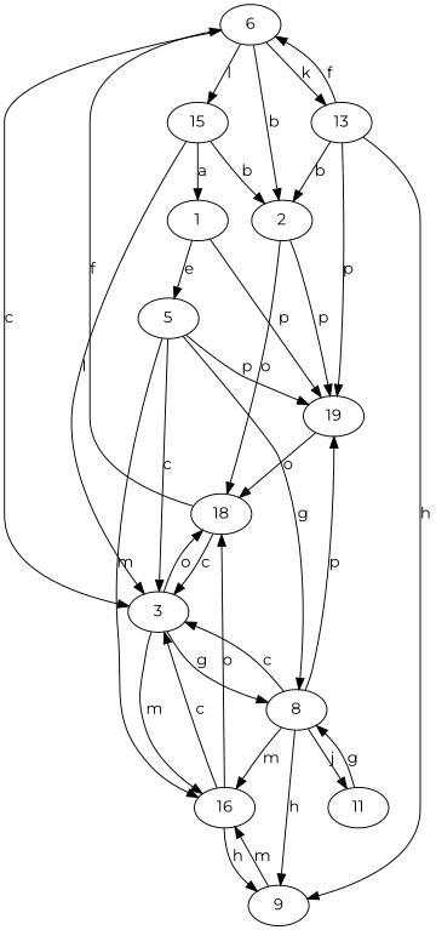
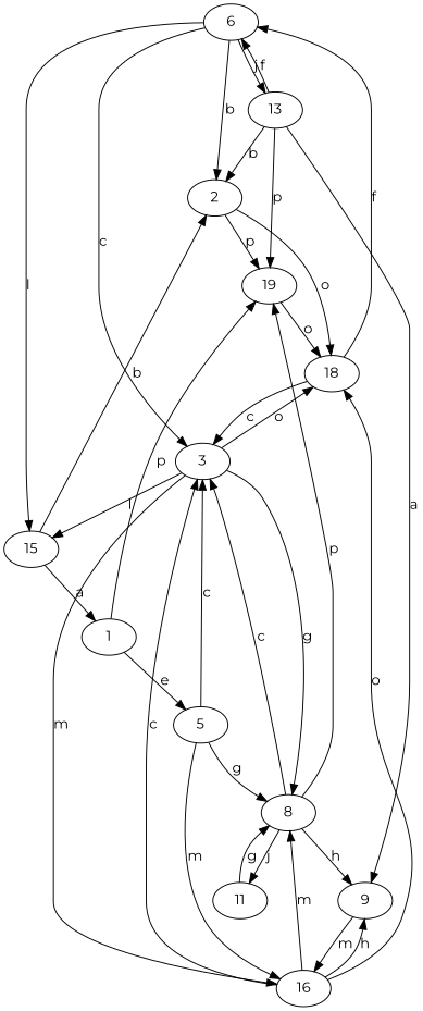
  strict digraph {
    fontname=Montserrat
    node [fontname=Montserrat]
    edge [fontname=Montserrat]
    6
    2
    3
    15
    13
    9
    16
    19
    18
    1
    5
    8
    11
    6 -> 2 [label=b]
    6 -> 3 [label=c]
    6 -> 15 [label=l]
-   6 -> 13 [label=k]
+   6 -> 13 [label=j]
    2 -> 19 [label=p]
    2 -> 18 [label=o]
-   15 -> 3 [label=l]
+   3 -> 15 [label=l]
    3 -> 16 [label=m]
    3 -> 18 [label=o]
    3 -> 8 [label=g]
    15 -> 2 [label=b]
    15 -> 1 [label=a]
    13 -> 6 [label=f]
    13 -> 2 [label=b]
-   13 -> 9 [label=h]
+   13 -> 9 [label=a]
    13 -> 19 [label=p]
    9 -> 16 [label=m]
    16 -> 3 [label=c]
    16 -> 9 [label=h]
    16 -> 18 [label=o]
    19 -> 18 [label=o]
    18 -> 6 [label=f]
    18 -> 3 [label=c]
    1 -> 19 [label=p]
    1 -> 5 [label=e]
    5 -> 3 [label=c]
    5 -> 16 [label=m]
-   5 -> 19 [label=p]
    5 -> 8 [label=g]
    8 -> 3 [label=c]
    8 -> 9 [label=h]
-   8 -> 16 [label=m]
+   16 -> 8 [label=m]
    8 -> 19 [label=p]
    8 -> 11 [label=j]
    11 -> 8 [label=g]
  }
